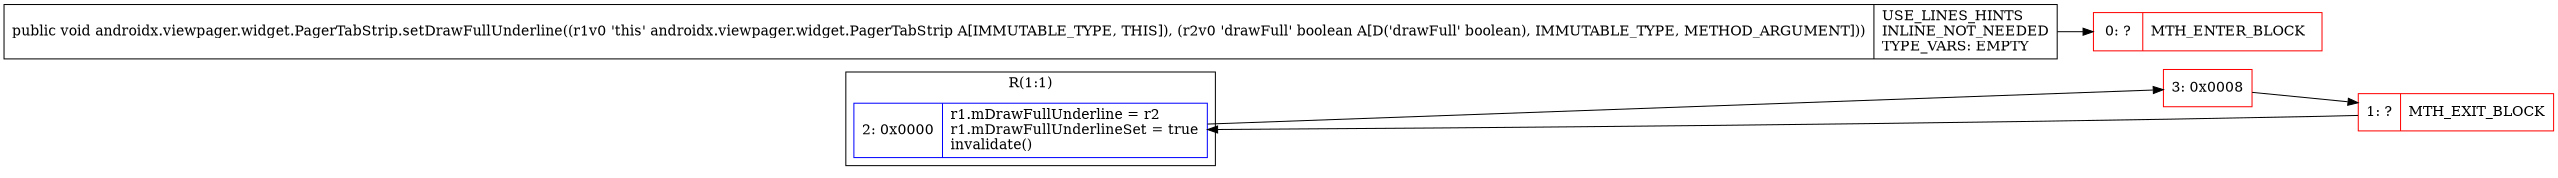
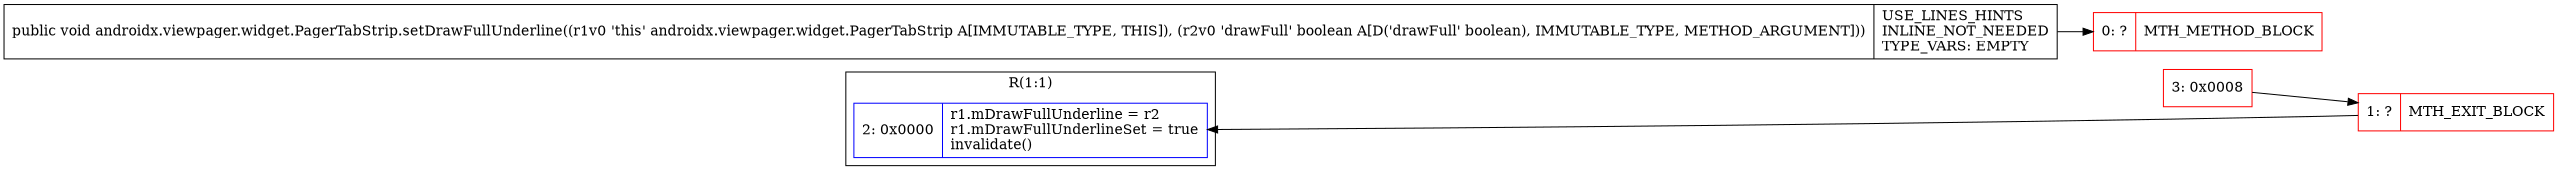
  digraph {
    rankdir=LR
    node [color=red shape=record]
    n1 [color=blue label="{2\:\ 0x0000|r1.mDrawFullUnderline = r2\lr1.mDrawFullUnderlineSet = true\linvalidate()\l}"]
    n2 [label="{3\:\ 0x0008}"]
    n3 [label="{1\:\ ?|MTH_EXIT_BLOCK\l}"]
-   n4 [label="{0\:\ ?|MTH_ENTER_BLOCK\l}"]
+   n4 [label="{0\:\ ?|MTH_METHOD_BLOCK\l}"]
    n5 [label="{public void androidx.viewpager.widget.PagerTabStrip.setDrawFullUnderline((r1v0 'this' androidx.viewpager.widget.PagerTabStrip A[IMMUTABLE_TYPE, THIS]), (r2v0 'drawFull' boolean A[D('drawFull' boolean), IMMUTABLE_TYPE, METHOD_ARGUMENT]))  | USE_LINES_HINTS\lINLINE_NOT_NEEDED\lTYPE_VARS: EMPTY\l}" color=""]
    subgraph cluster_1 {
      label="R(1:1)"
      n1
    }
-   n1 -> n2
    n2 -> n3
    n3 -> n1
    n5 -> n4
  }
